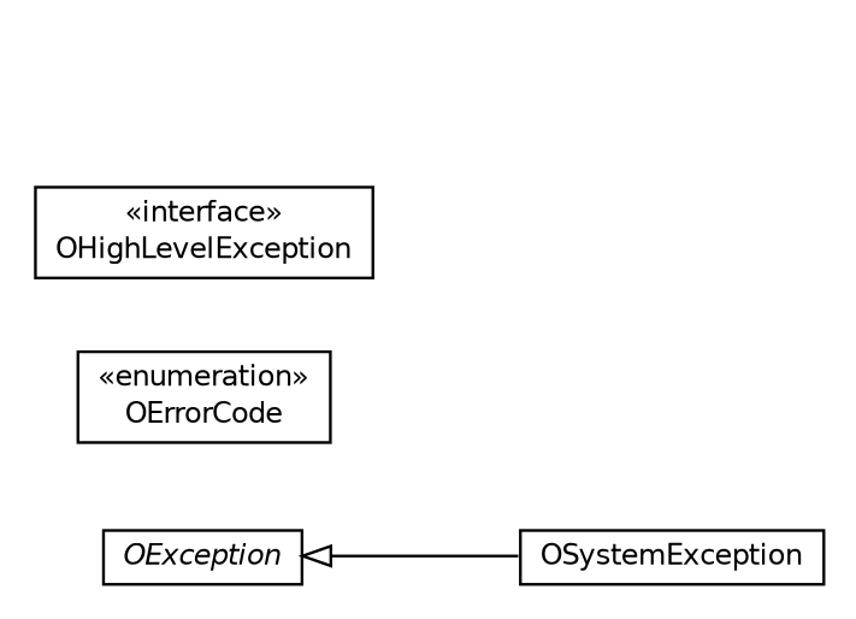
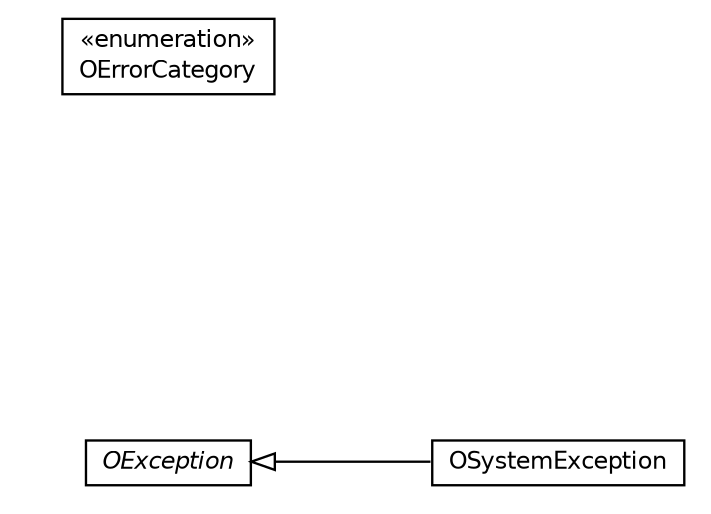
  digraph {
    nodesep=0.25
    ranksep=0.5
    rankdir=LR
    node [fontcolor=black fontname=Helvetica fontsize=10.0 shape=plaintext]
    n1 [label=<<table title="com.orientechnologies.common.exception.OException" border="0" cellborder="1" cellspacing="0" cellpadding="2" port="p" href="./OException.html"> 		<tr><td><table border="0" cellspacing="0" cellpadding="1"> <tr><td align="center" balign="center"><font face="Helvetica-Oblique"> OException </font></td></tr> 		</table></td></tr> 		</table>>]
    n2 [label=<<table title="com.orientechnologies.common.exception.OSystemException" border="0" cellborder="1" cellspacing="0" cellpadding="2" port="p" href="./OSystemException.html"> 		<tr><td><table border="0" cellspacing="0" cellpadding="1"> <tr><td align="center" balign="center"> OSystemException </td></tr> 		</table></td></tr> 		</table>>]
-   n3 [label=<<table title="com.orientechnologies.common.exception.OErrorCode" border="0" cellborder="1" cellspacing="0" cellpadding="2" port="p" href="./OErrorCode.html"> 		<tr><td><table border="0" cellspacing="0" cellpadding="1"> <tr><td align="center" balign="center"> &#171;enumeration&#187; </td></tr> <tr><td align="center" balign="center"> OErrorCode </td></tr> 		</table></td></tr> 		</table>>]
-   n4 [label=<<table title="com.orientechnologies.common.exception.OHighLevelException" border="0" cellborder="1" cellspacing="0" cellpadding="2" port="p" href="./OHighLevelException.html"> 		<tr><td><table border="0" cellspacing="0" cellpadding="1"> <tr><td align="center" balign="center"> &#171;interface&#187; </td></tr> <tr><td align="center" balign="center"> OHighLevelException </td></tr> 		</table></td></tr> 		</table>>]
+   n5 [label=<<table title="com.orientechnologies.common.exception.OErrorCategory" border="0" cellborder="1" cellspacing="0" cellpadding="2" port="p" href="./OErrorCategory.html"> 		<tr><td><table border="0" cellspacing="0" cellpadding="1"> <tr><td align="center" balign="center"> &#171;enumeration&#187; </td></tr> <tr><td align="center" balign="center"> OErrorCategory </td></tr> 		</table></td></tr> 		</table>>]
    n1 -> n2 [arrowtail=empty dir=back fontname=Helvetica fontsize=10 headport=p labelfontname=Helvetica labelfontsize=10 tailport=p]
  }
